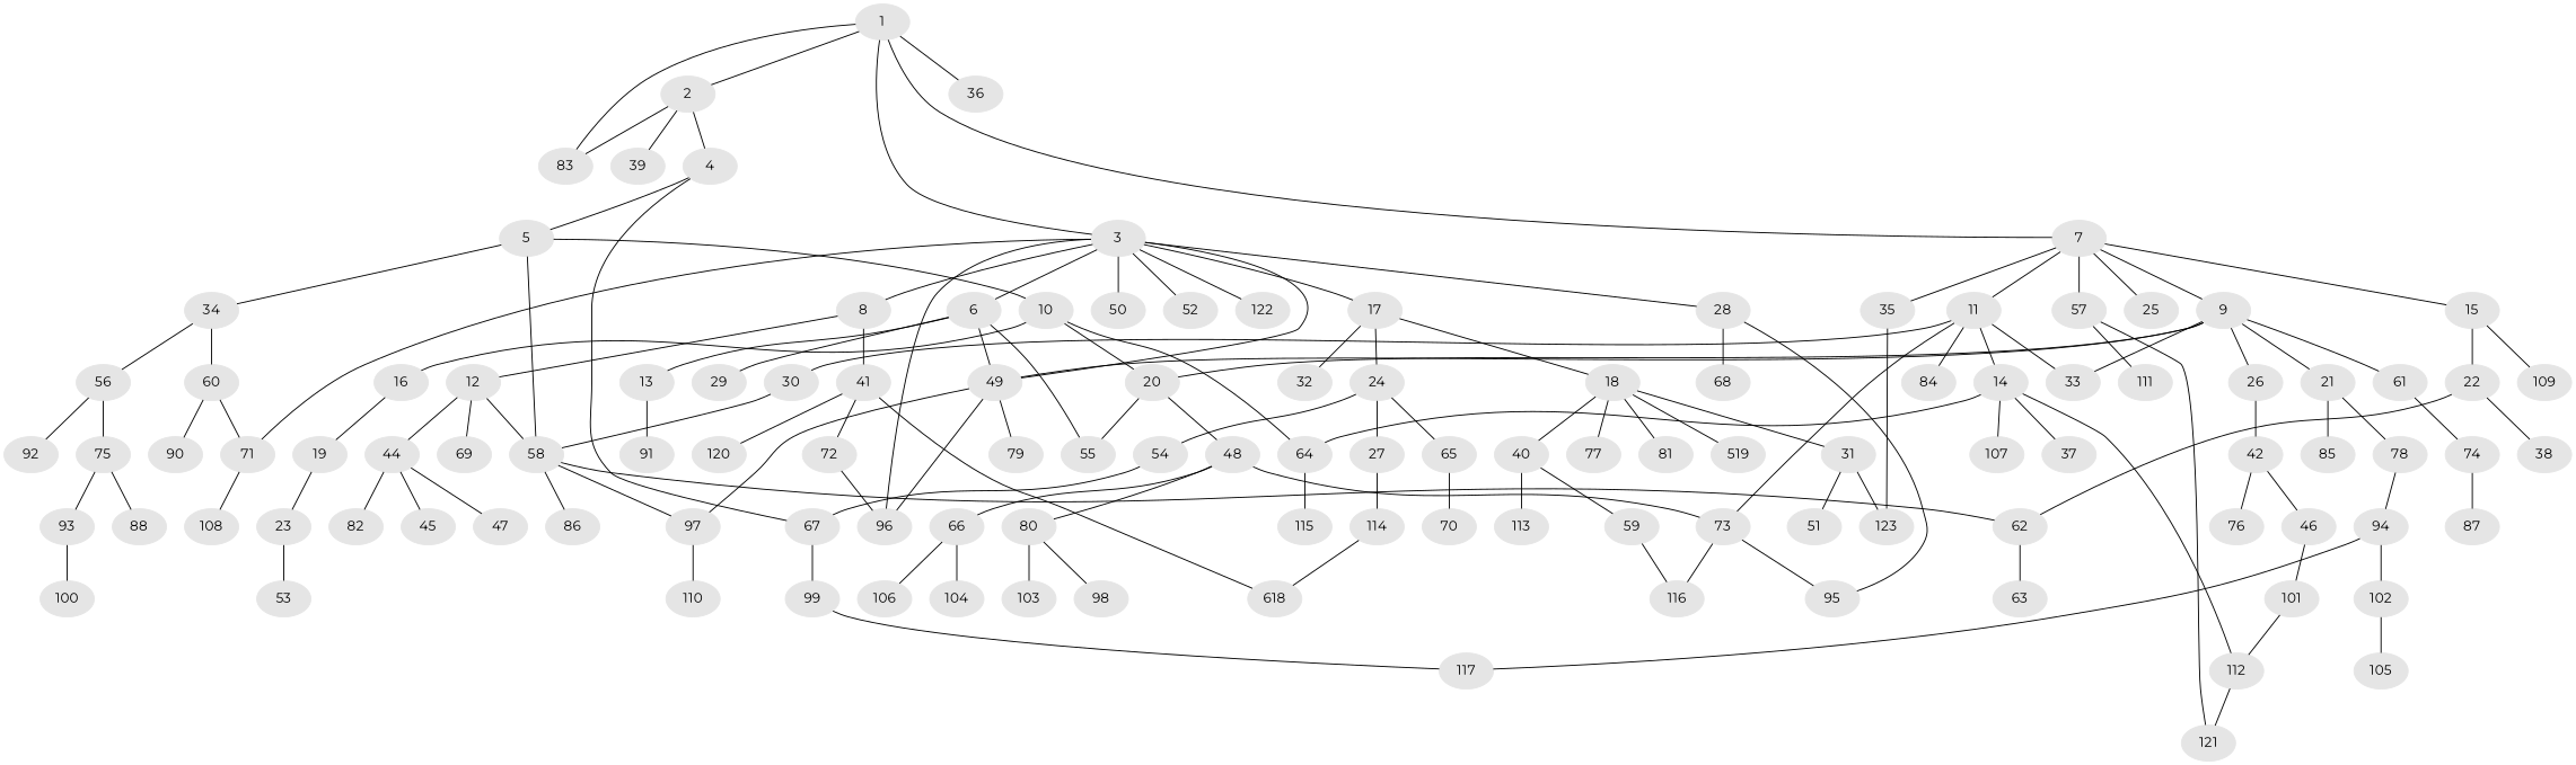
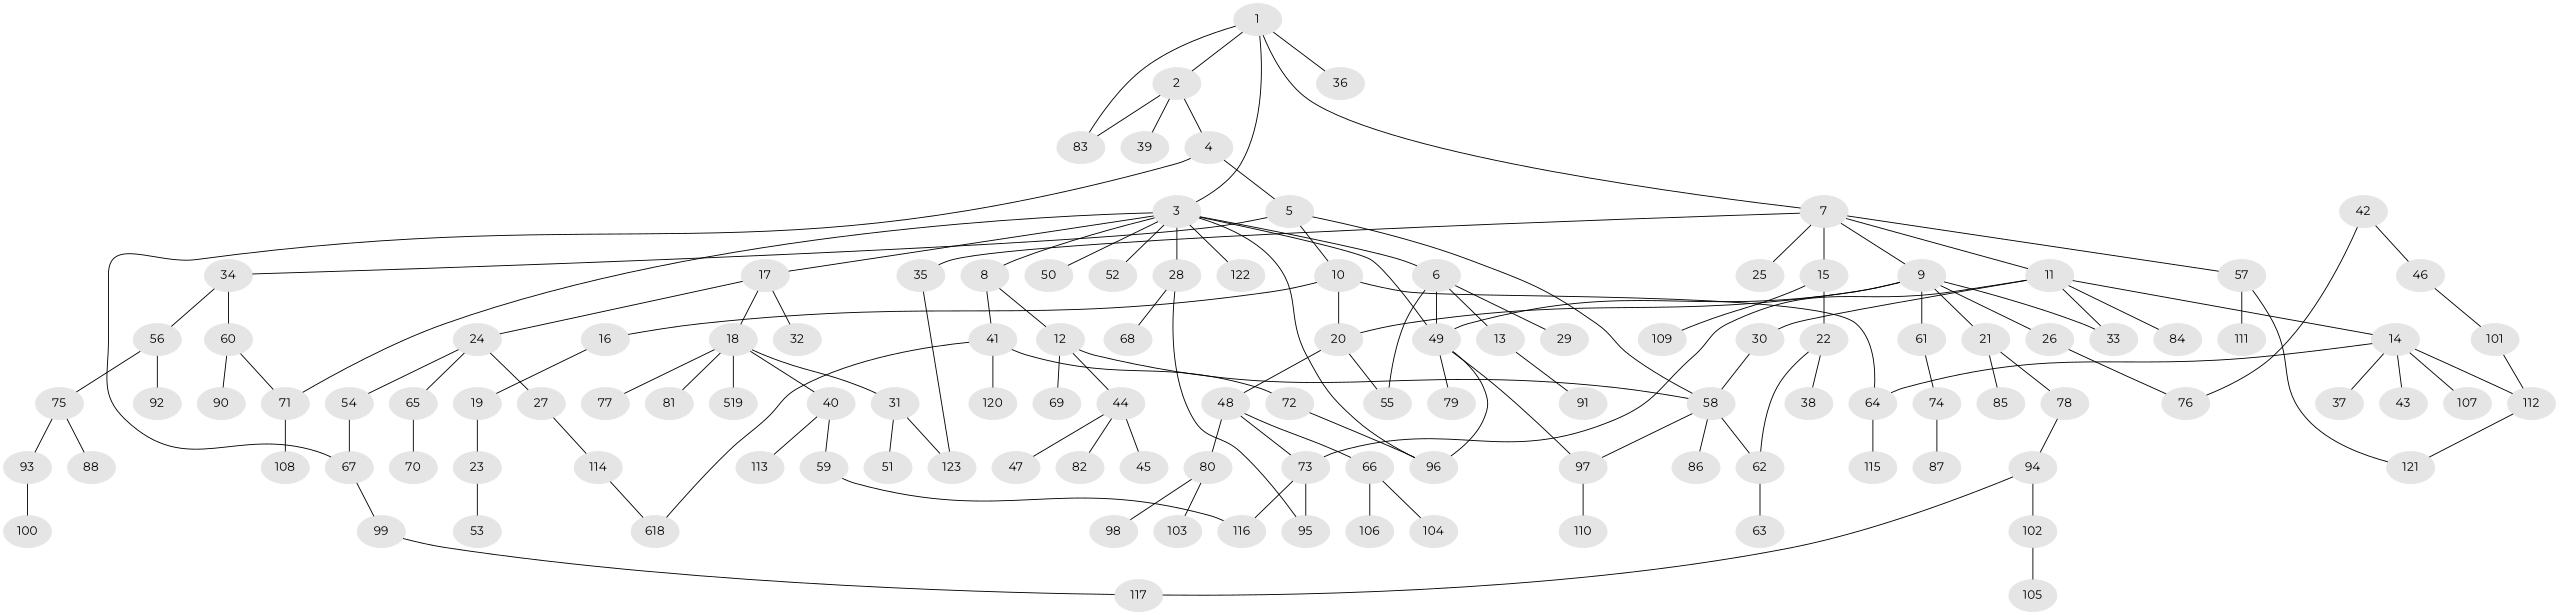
  graph {
    fontname=Montserrat
    node [color=gray90 fontname=Montserrat style=filled]
    edge [fontname=Montserrat]
    1
    2
    3
    7
    36
    83
    4
    39
    6
    8
    17
    28
    49
    50
    52
    71
    96
    122
    9
    11
    15
    25
    35
    57
    5
    67
    13
    29
    55
    12
    41
    18
    24
    32
    68
    95
    79
    97
    108
    10
    34
    58
    99
    20
    16
    64
    56
    60
    62
    86
    91
    21
    26
    33
    61
    14
    30
    73
    84
    22
    109
    123
    111
    121
    44
    69
    72
    n68 [label=618]
    120
    48
    78
    85
    42
    74
    19
    115
    37
+   43
    107
    112
    116
    45
    47
    82
    38
    23
    31
    40
    77
    81
    n91 [label=519]
    27
    54
    65
    51
    59
    113
    53
    66
    80
    94
    63
    114
    70
    46
    76
    75
    92
    90
    101
    104
    106
    98
    103
    110
    88
    93
    87
    117
    100
    102
    105
    1 -- 2
    1 -- 3
    1 -- 7
    1 -- 36
    1 -- 83
    2 -- 83
    2 -- 4
    2 -- 39
    3 -- 6
    3 -- 8
    3 -- 17
    3 -- 28
    3 -- 49
    3 -- 50
    3 -- 52
    3 -- 71
    3 -- 96
    3 -- 122
    7 -- 9
    7 -- 11
    7 -- 15
    7 -- 25
    7 -- 35
    7 -- 57
    4 -- 5
    4 -- 67
    6 -- 49
    6 -- 13
    6 -- 29
    6 -- 55
    8 -- 12
    8 -- 41
    17 -- 18
    17 -- 24
    17 -- 32
    28 -- 68
    28 -- 95
    49 -- 96
    49 -- 79
    49 -- 97
    71 -- 108
    9 -- 49
    9 -- 20
    9 -- 21
    9 -- 26
    9 -- 33
    9 -- 61
    11 -- 33
    11 -- 14
    11 -- 30
    11 -- 73
    11 -- 84
    15 -- 22
    15 -- 109
    35 -- 123
    57 -- 111
    57 -- 121
    5 -- 10
    5 -- 34
    5 -- 58
    67 -- 99
    13 -- 91
    12 -- 58
    12 -- 44
    12 -- 69
    41 -- 72
    41 -- n68
    41 -- 120
    18 -- 31
    18 -- 40
    18 -- 77
    18 -- 81
    18 -- n91
    24 -- 27
    24 -- 54
    24 -- 65
    97 -- 110
    10 -- 20
    10 -- 16
    10 -- 64
    34 -- 56
    34 -- 60
    58 -- 97
    58 -- 62
    58 -- 86
    99 -- 117
    20 -- 55
    20 -- 48
    16 -- 19
    64 -- 115
    56 -- 75
    56 -- 92
    60 -- 71
    60 -- 90
    62 -- 63
    21 -- 78
    21 -- 85
-   26 -- 42
+   26 -- 76
    61 -- 74
    14 -- 64
    14 -- 37
+   14 -- 43
    14 -- 107
    14 -- 112
    30 -- 58
    73 -- 95
    73 -- 116
    22 -- 62
    22 -- 38
    44 -- 45
    44 -- 47
    44 -- 82
    72 -- 96
    48 -- 73
    48 -- 66
    48 -- 80
    78 -- 94
    42 -- 46
    42 -- 76
    74 -- 87
    19 -- 23
    112 -- 121
    23 -- 53
    31 -- 123
    31 -- 51
    40 -- 59
    40 -- 113
    27 -- 114
    54 -- 67
    65 -- 70
    59 -- 116
    66 -- 104
    66 -- 106
    80 -- 98
    80 -- 103
    94 -- 117
    94 -- 102
    114 -- n68
    46 -- 101
    75 -- 88
    75 -- 93
    101 -- 112
    93 -- 100
    102 -- 105
  }
